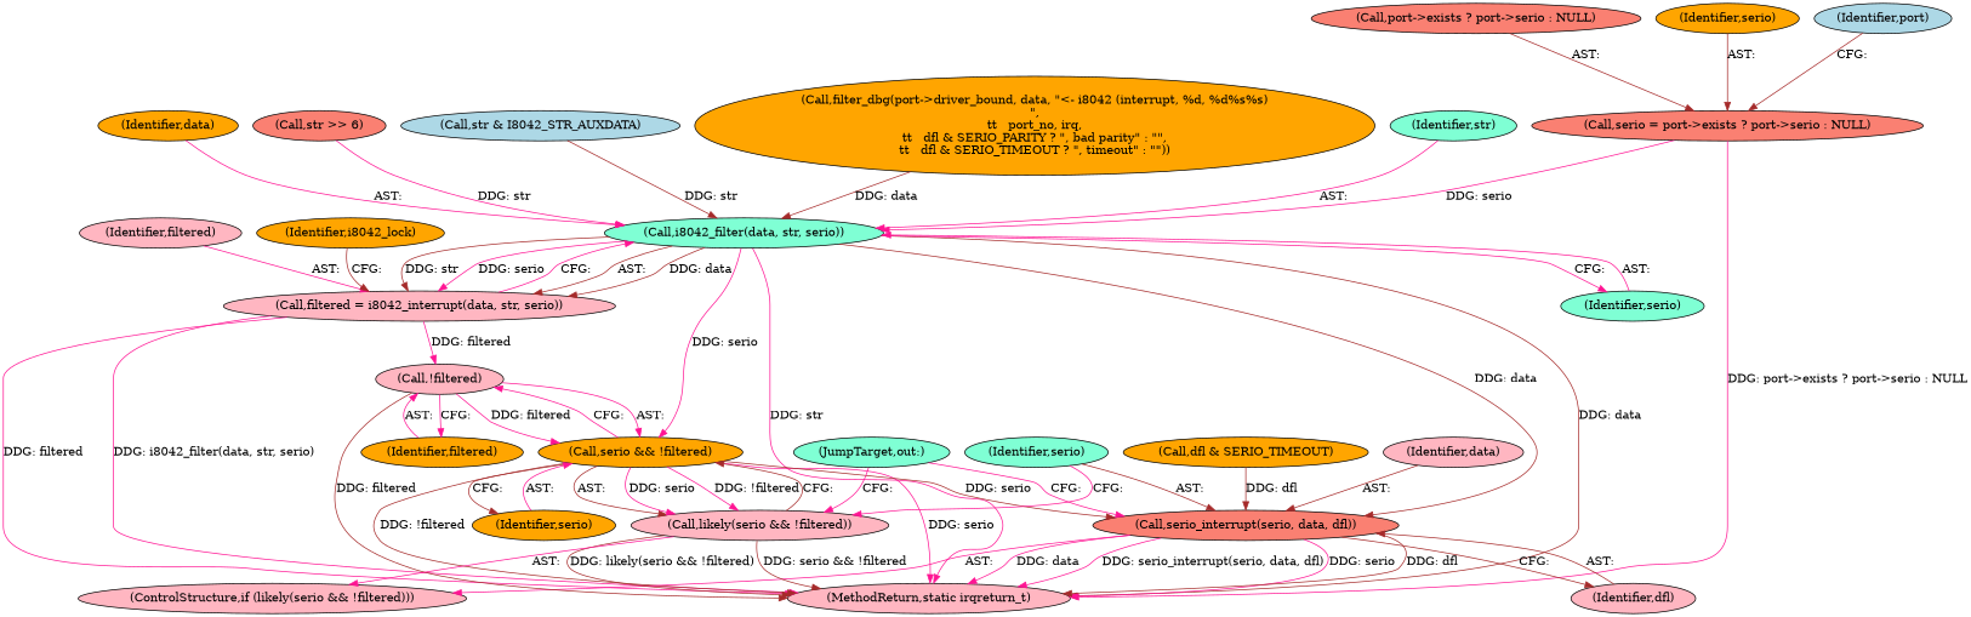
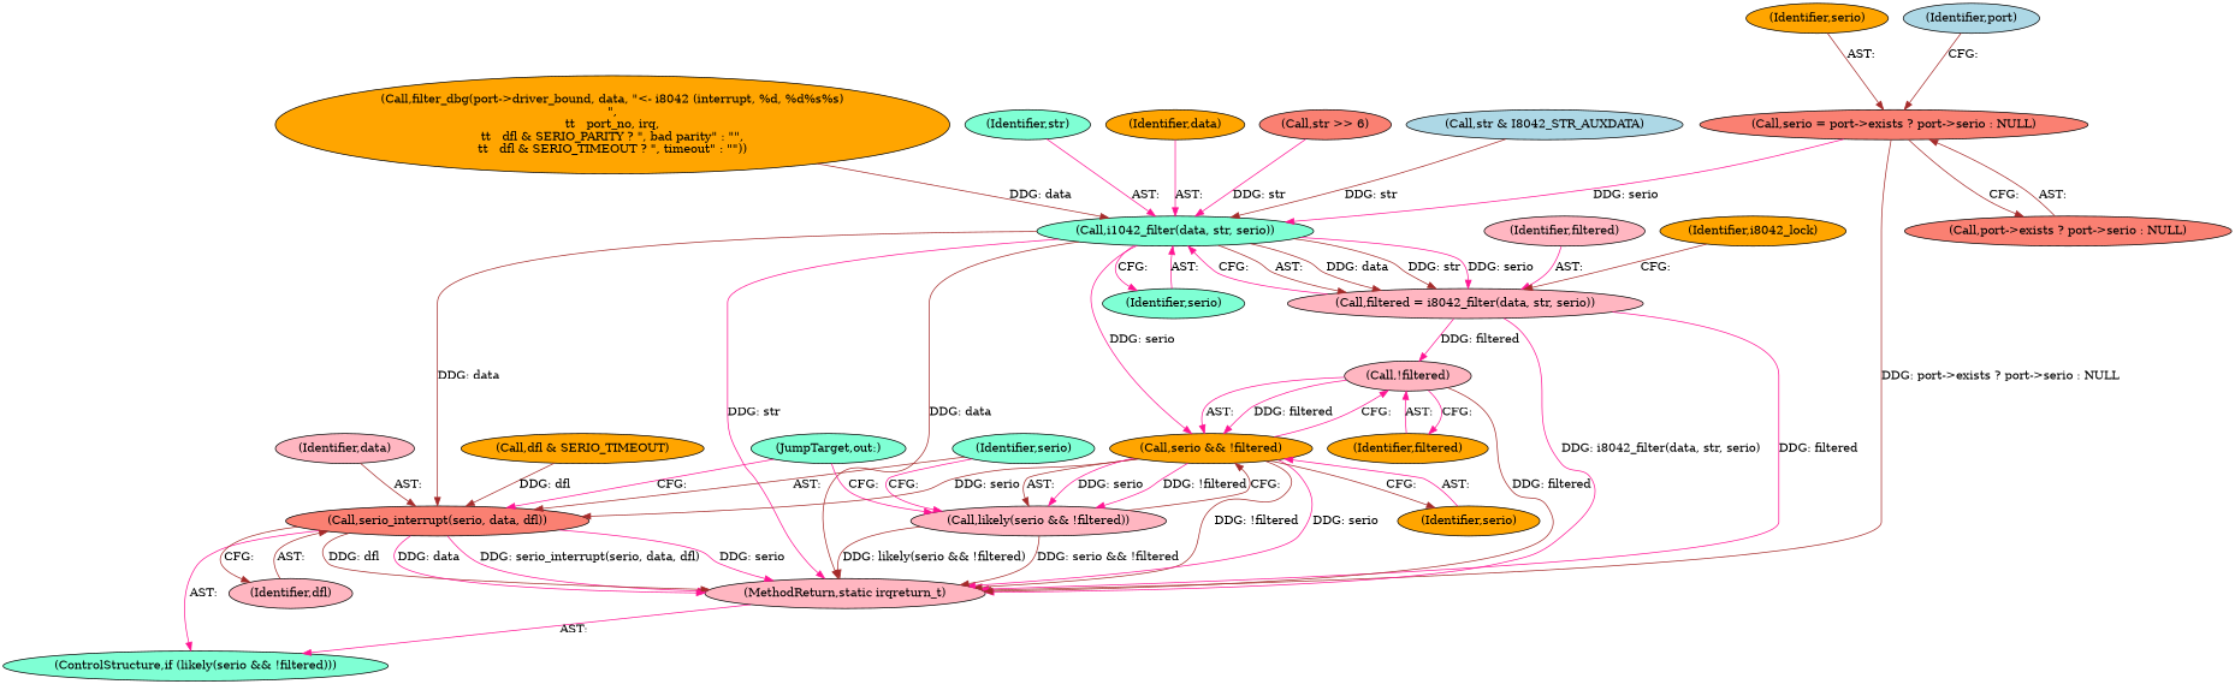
  digraph {
    node [fillcolor=lightpink style=filled]
    edge [color=deeppink]
    n1 [fillcolor=salmon label="(Call,serio = port->exists ? port->serio : NULL)"]
-   n2 [fillcolor=aquamarine label="(Call,i8042_filter(data, str, serio))"]
+   n2 [fillcolor=aquamarine label="(Call,i1042_filter(data, str, serio))"]
    n3 [label="(MethodReturn,static irqreturn_t)"]
    n4 [fillcolor=salmon label="(Call,port->exists ? port->serio : NULL)"]
-   n5 [label="(Call,filtered = i8042_interrupt(data, str, serio))"]
+   n5 [label="(Call,filtered = i8042_filter(data, str, serio))"]
    n6 [fillcolor=orange label="(Call,serio && !filtered)"]
    n7 [fillcolor=salmon label="(Call,serio_interrupt(serio, data, dfl))"]
    n8 [fillcolor=aquamarine label="(Identifier,serio)"]
    n9 [label="(Call,!filtered)"]
    n10 [label="(Call,likely(serio && !filtered))"]
    n11 [fillcolor=orange label="(Identifier,serio)"]
-   n12 [label="(ControlStructure,if (likely(serio && !filtered)))"]
+   n12 [fillcolor=aquamarine label="(ControlStructure,if (likely(serio && !filtered)))"]
    n13 [label="(Identifier,dfl)"]
    n14 [fillcolor=orange label="(Identifier,filtered)"]
    n15 [fillcolor=orange label="(Identifier,data)"]
    n16 [fillcolor=salmon label="(Call,str >> 6)"]
    n17 [fillcolor=orange label="(Call,dfl & SERIO_TIMEOUT)"]
    n18 [fillcolor=lightblue label="(Call,str & I8042_STR_AUXDATA)"]
    n19 [label="(Identifier,filtered)"]
    n20 [fillcolor=aquamarine label="(Identifier,serio)"]
    n21 [fillcolor=aquamarine label="(JumpTarget,out:)"]
    n22 [label="(Identifier,data)"]
    n23 [fillcolor=orange label="(Identifier,serio)"]
    n24 [fillcolor=lightblue label="(Identifier,port)"]
    n25 [fillcolor=orange label="(Call,filter_dbg(port->driver_bound, data, \"<- i8042 (interrupt, %d, %d%s%s)\n\",\n\t\t   port_no, irq,\n\t\t   dfl & SERIO_PARITY ? \", bad parity\" : \"\",\n\t\t   dfl & SERIO_TIMEOUT ? \", timeout\" : \"\"))"]
    n26 [fillcolor=aquamarine label="(Identifier,str)"]
    n27 [fillcolor=orange label="(Identifier,i8042_lock)"]
    n1 -> n2 [label="DDG: serio"]
-   n1 -> n3 [label="DDG: port->exists ? port->serio : NULL"]
+   n1 -> n3 [color=brown label="DDG: port->exists ? port->serio : NULL"]
+   n1 -> n4 [color=brown label="CFG: "]
    n2 -> n3 [label="DDG: str"]
    n2 -> n3 [color=brown label="DDG: data"]
    n2 -> n5 [color=brown label="AST: "]
    n2 -> n5 [color=brown label="DDG: data"]
    n2 -> n5 [color=brown label="DDG: str"]
    n2 -> n5 [label="DDG: serio"]
    n2 -> n6 [label="DDG: serio"]
    n2 -> n7 [color=brown label="DDG: data"]
    n2 -> n8 [label="CFG: "]
    n4 -> n1 [color=brown label="AST: "]
    n5 -> n2 [label="CFG: "]
    n5 -> n3 [label="DDG: i8042_filter(data, str, serio)"]
    n5 -> n3 [label="DDG: filtered"]
    n5 -> n9 [label="DDG: filtered"]
    n6 -> n3 [color=brown label="DDG: !filtered"]
    n6 -> n3 [label="DDG: serio"]
    n6 -> n7 [color=brown label="DDG: serio"]
    n6 -> n9 [label="CFG: "]
    n6 -> n10 [color=brown label="AST: "]
    n6 -> n10 [label="DDG: serio"]
    n6 -> n10 [label="DDG: !filtered"]
    n6 -> n11 [color=brown label="CFG: "]
    n7 -> n3 [label="DDG: serio_interrupt(serio, data, dfl)"]
    n7 -> n3 [label="DDG: serio"]
    n7 -> n3 [color=brown label="DDG: dfl"]
    n7 -> n3 [label="DDG: data"]
    n7 -> n12 [label="AST: "]
    n7 -> n13 [color=brown label="CFG: "]
    n8 -> n2 [label="AST: "]
    n9 -> n3 [color=brown label="DDG: filtered"]
    n9 -> n6 [label="AST: "]
    n9 -> n6 [label="DDG: filtered"]
    n9 -> n14 [label="CFG: "]
    n10 -> n3 [color=brown label="DDG: serio && !filtered"]
    n10 -> n3 [color=brown label="DDG: likely(serio && !filtered)"]
    n10 -> n6 [color=brown label="CFG: "]
-   n10 -> n12 [label="AST: "]
+   n3 -> n12 [label="AST: "]
    n11 -> n6 [label="AST: "]
    n13 -> n7 [color=brown label="AST: "]
    n14 -> n9 [label="AST: "]
    n15 -> n2 [label="AST: "]
    n16 -> n2 [label="DDG: str"]
    n17 -> n7 [color=brown label="DDG: dfl"]
    n18 -> n2 [color=brown label="DDG: str"]
    n19 -> n5 [label="AST: "]
    n20 -> n7 [color=brown label="AST: "]
    n20 -> n10 [label="CFG: "]
    n21 -> n7 [label="CFG: "]
    n21 -> n10 [label="CFG: "]
    n22 -> n7 [color=brown label="AST: "]
    n23 -> n1 [color=brown label="AST: "]
    n24 -> n1 [color=brown label="CFG: "]
    n25 -> n2 [color=brown label="DDG: data"]
    n26 -> n2 [label="AST: "]
    n27 -> n5 [color=brown label="CFG: "]
  }
